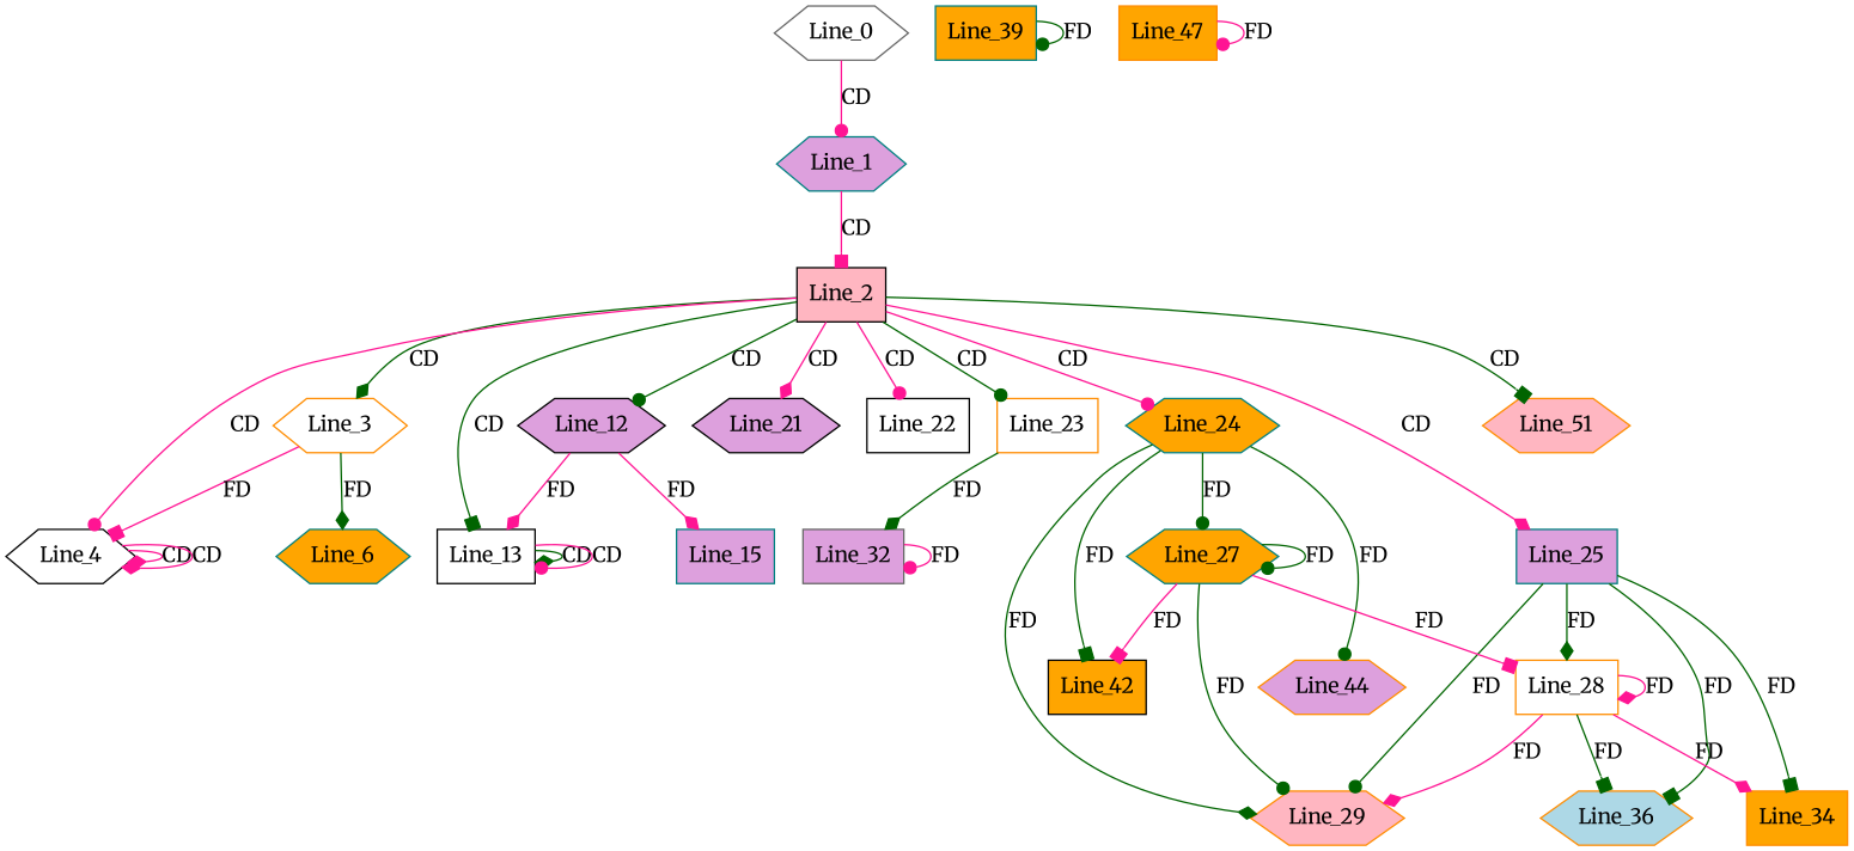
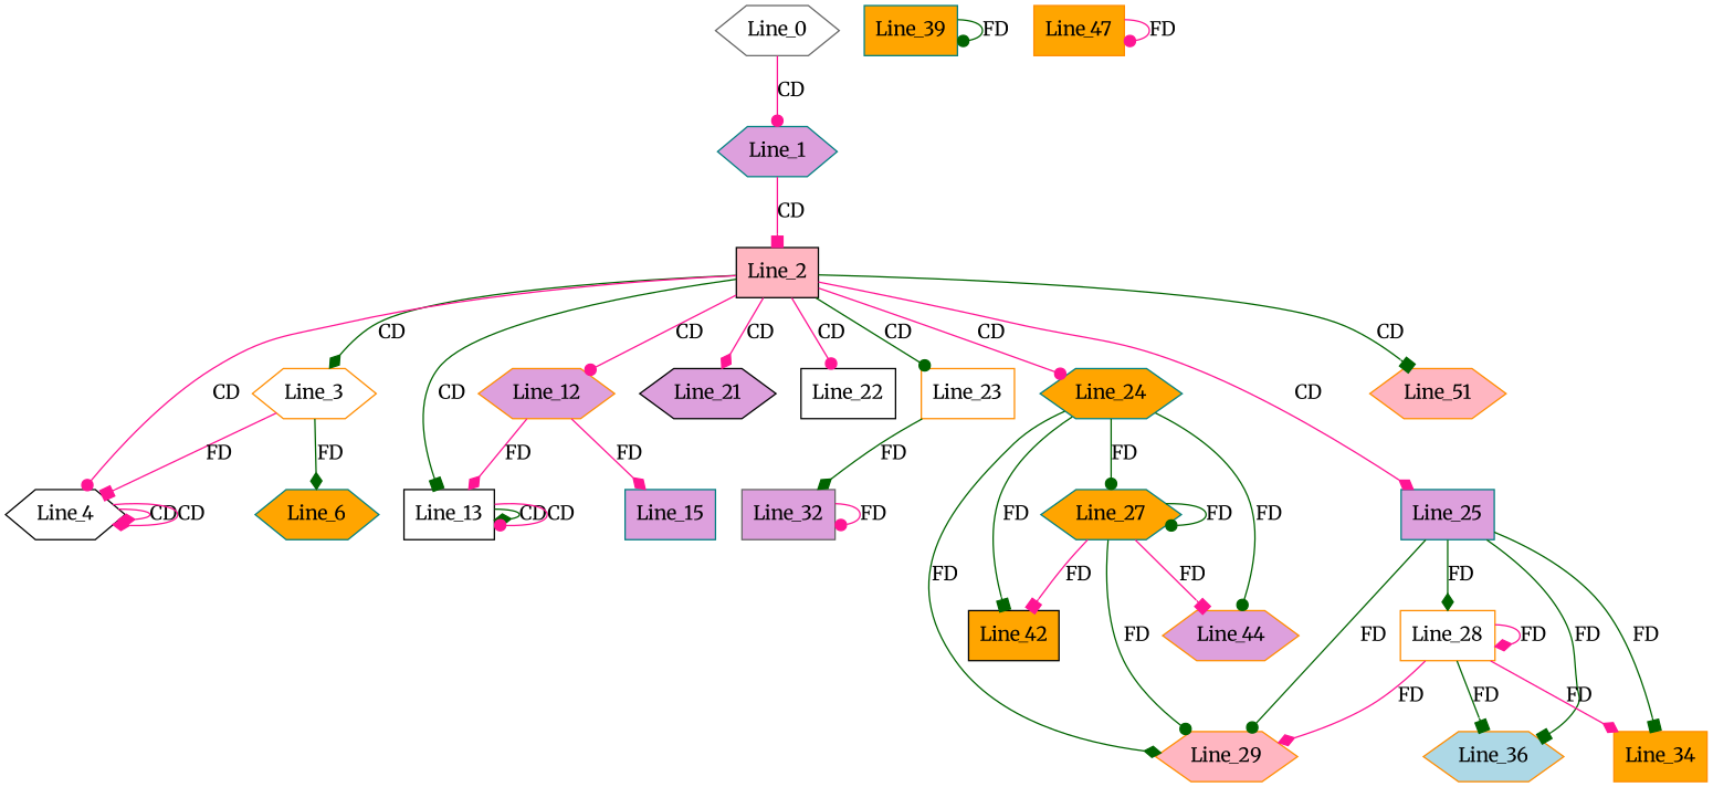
  digraph {
    fontname=Merriweather
    node [color=darkorange fillcolor=white fontname=Merriweather shape=hexagon style=filled]
    edge [arrowhead=dot color=deeppink fontname=Merriweather]
    Line_0 [color=gray40]
    Line_1 [color=teal fillcolor=plum]
    Line_2 [color=black fillcolor=lightpink shape=box]
    Line_3
    Line_4 [color=black]
-   Line_12 [color=black fillcolor=plum]
+   Line_12 [fillcolor=plum]
    Line_13 [color=black shape=box]
    Line_21 [color=black fillcolor=plum]
    Line_22 [color=black shape=box]
    Line_23 [shape=box]
    Line_24 [color=teal fillcolor=orange]
    Line_25 [color=teal fillcolor=plum shape=box]
    Line_51 [fillcolor=lightpink]
    Line_6 [color=teal fillcolor=orange]
    Line_15 [color=teal fillcolor=plum shape=box]
    Line_32 [color=gray40 fillcolor=plum shape=box]
    Line_27 [color=teal fillcolor=orange]
    Line_29 [fillcolor=lightpink]
    Line_42 [color=black fillcolor=orange shape=box]
    Line_44 [fillcolor=plum]
    Line_28 [shape=box]
    Line_34 [fillcolor=orange shape=box]
    Line_36 [fillcolor=lightblue]
    Line_39 [color=teal fillcolor=orange shape=box]
    Line_47 [fillcolor=orange shape=box]
    Line_0 -> Line_1 [label=CD]
    Line_1 -> Line_2 [arrowhead=box label=CD]
    Line_2 -> Line_3 [arrowhead=diamond color=darkgreen label=CD]
    Line_2 -> Line_4 [label=CD]
-   Line_2 -> Line_12 [color=darkgreen label=CD]
+   Line_2 -> Line_12 [label=CD]
    Line_2 -> Line_13 [arrowhead=box color=darkgreen label=CD]
    Line_2 -> Line_21 [arrowhead=diamond label=CD]
    Line_2 -> Line_22 [label=CD]
    Line_2 -> Line_23 [color=darkgreen label=CD]
    Line_2 -> Line_24 [label=CD]
    Line_2 -> Line_25 [arrowhead=diamond label=CD]
    Line_2 -> Line_51 [arrowhead=box color=darkgreen label=CD]
    Line_3 -> Line_4 [arrowhead=box label=FD]
    Line_3 -> Line_6 [arrowhead=diamond color=darkgreen label=FD]
    Line_4 -> Line_4 [arrowhead=diamond label=CD]
    Line_4 -> Line_4 [arrowhead=diamond label=CD]
    Line_12 -> Line_13 [arrowhead=diamond label=FD]
    Line_12 -> Line_15 [arrowhead=diamond label=FD]
    Line_13 -> Line_13 [arrowhead=diamond color=darkgreen label=CD]
    Line_13 -> Line_13 [label=CD]
    Line_23 -> Line_32 [arrowhead=diamond color=darkgreen label=FD]
    Line_24 -> Line_27 [color=darkgreen label=FD]
    Line_24 -> Line_29 [arrowhead=diamond color=darkgreen label=FD]
    Line_24 -> Line_42 [arrowhead=box color=darkgreen label=FD]
    Line_24 -> Line_44 [color=darkgreen label=FD]
    Line_25 -> Line_29 [color=darkgreen label=FD]
    Line_25 -> Line_28 [arrowhead=diamond color=darkgreen label=FD]
    Line_25 -> Line_34 [arrowhead=box color=darkgreen label=FD]
    Line_25 -> Line_36 [arrowhead=box color=darkgreen label=FD]
    Line_32 -> Line_32 [label=FD]
    Line_27 -> Line_27 [color=darkgreen label=FD]
    Line_27 -> Line_29 [color=darkgreen label=FD]
    Line_27 -> Line_42 [arrowhead=box label=FD]
-   Line_27 -> Line_28 [arrowhead=box label=FD]
+   Line_27 -> Line_44 [arrowhead=box label=FD]
    Line_28 -> Line_29 [arrowhead=diamond label=FD]
    Line_28 -> Line_28 [arrowhead=diamond label=FD]
    Line_28 -> Line_34 [arrowhead=diamond label=FD]
    Line_28 -> Line_36 [arrowhead=box color=darkgreen label=FD]
    Line_39 -> Line_39 [color=darkgreen label=FD]
    Line_47 -> Line_47 [label=FD]
  }
